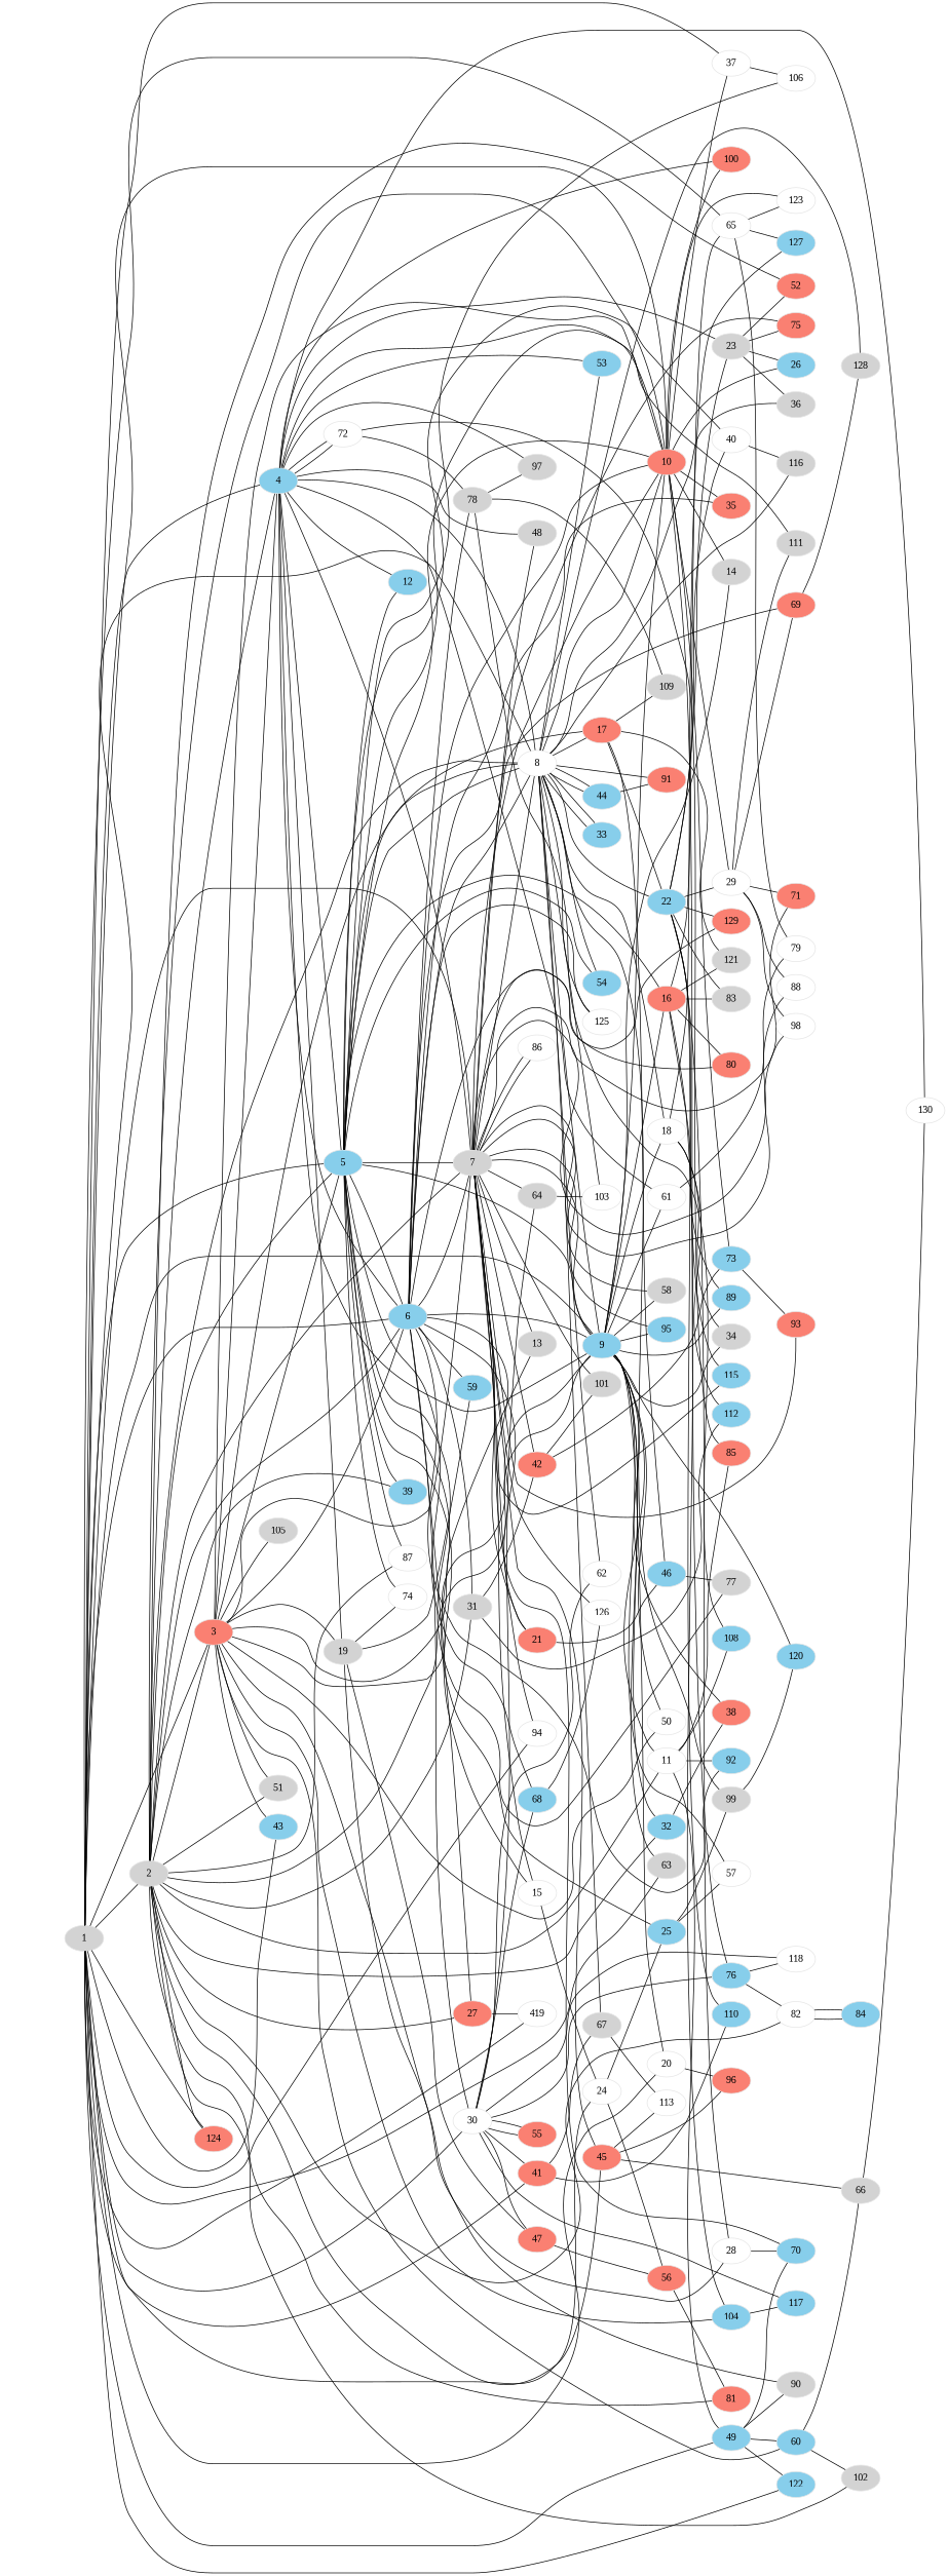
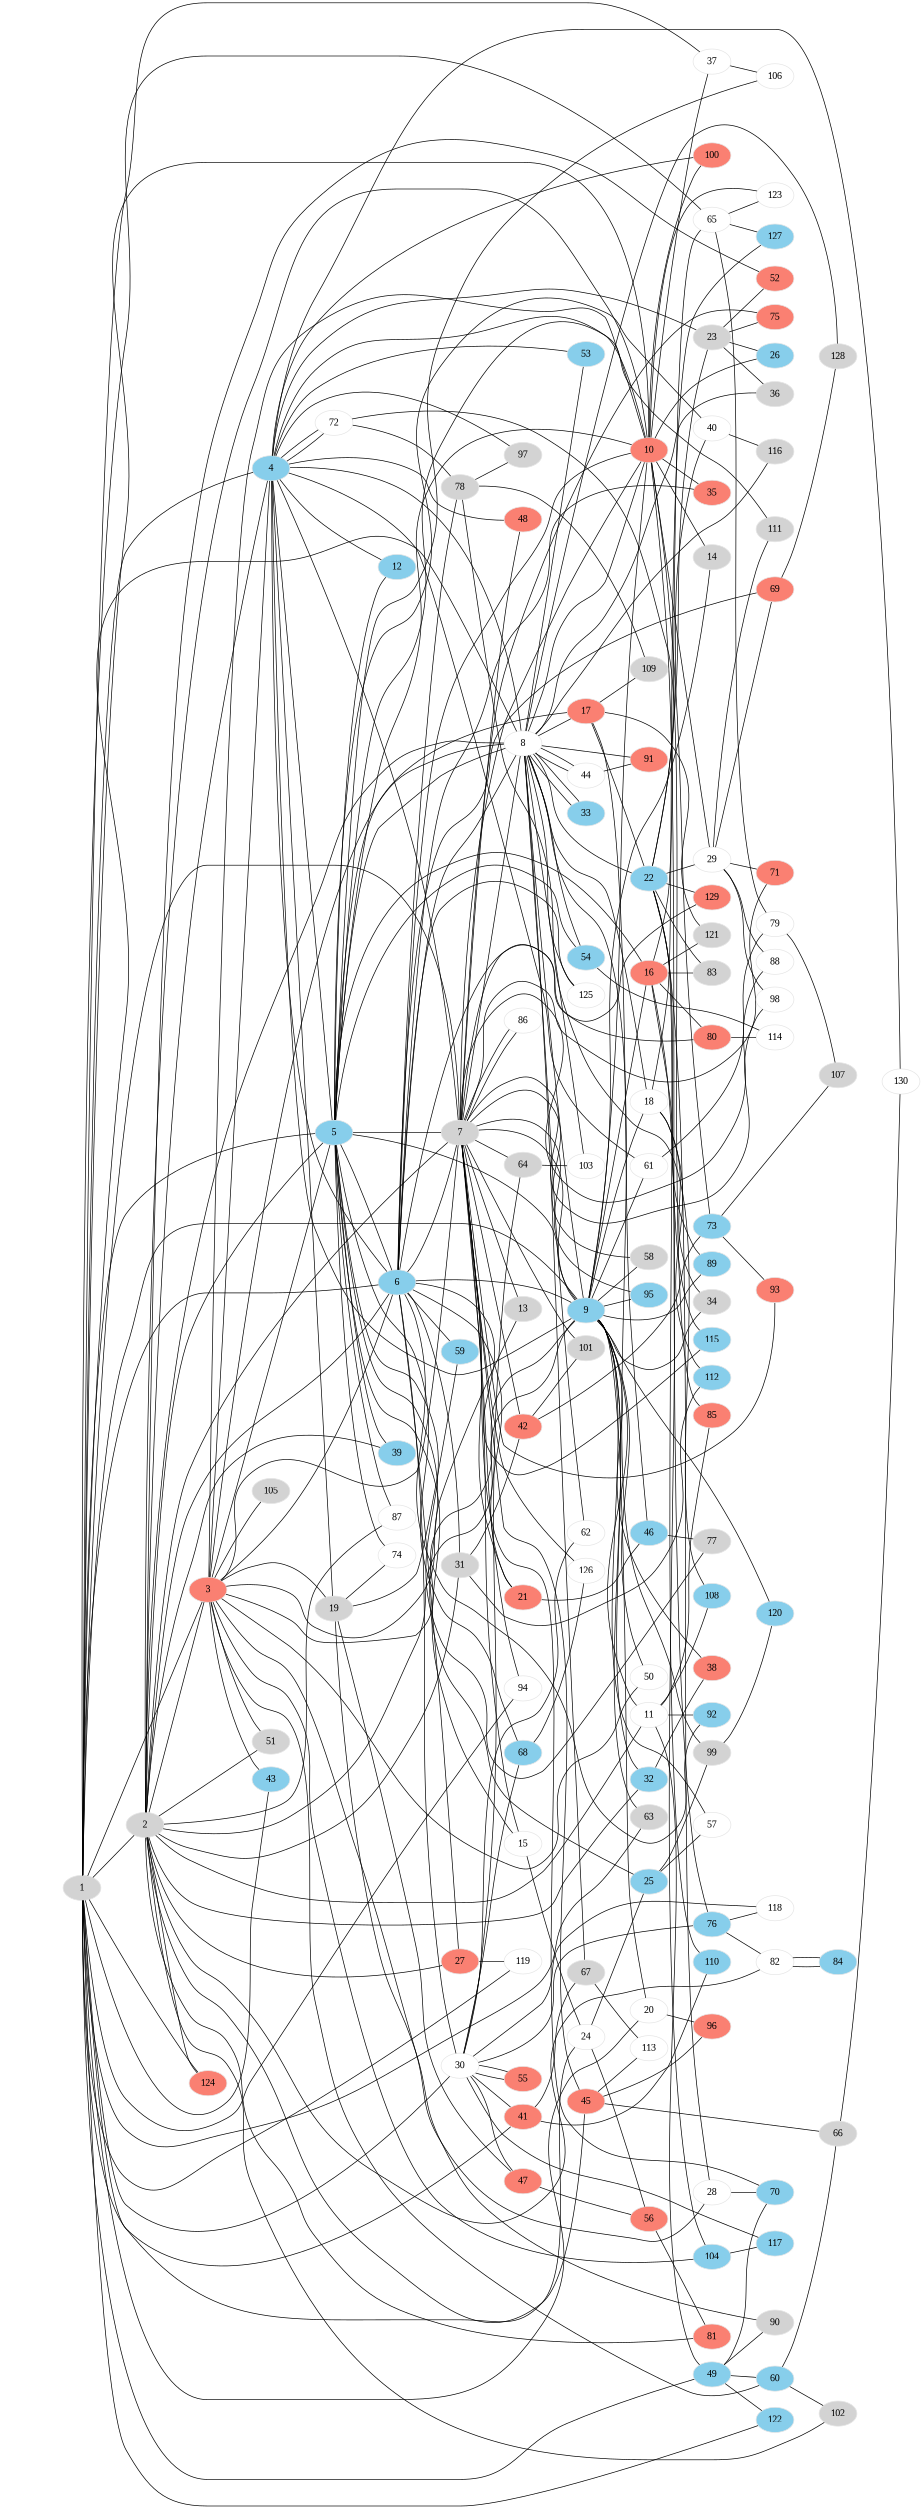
  graph {
    fontname="Liberation Serif"
    rankdir=LR
    node [color=gray90 fillcolor=skyblue fontname="Liberation Serif" style=filled]
    edge [fontname="Liberation Serif"]
    1 [fillcolor=lightgrey]
    2 [fillcolor=lightgrey]
    3 [fillcolor=salmon]
    4
    5
    6
    7 [fillcolor=lightgrey]
    8 [fillcolor=white]
    9
    10 [fillcolor=salmon]
    20 [fillcolor=white]
    24 [fillcolor=white]
    30 [fillcolor=white]
    37 [fillcolor=white]
    41 [fillcolor=salmon]
    43
    49
    63 [fillcolor=lightgrey]
    65 [fillcolor=white]
    94 [fillcolor=white]
-   119 [fillcolor=white label=419]
+   119 [fillcolor=white]
    122
    124 [fillcolor=salmon]
    11 [fillcolor=white]
    27 [fillcolor=salmon]
    31 [fillcolor=lightgrey]
    32
    39
    45 [fillcolor=salmon]
    51 [fillcolor=lightgrey]
    52 [fillcolor=salmon]
    81 [fillcolor=salmon]
    82 [fillcolor=white]
    87 [fillcolor=white]
    102 [fillcolor=lightgrey]
    13 [fillcolor=lightgrey]
    19 [fillcolor=lightgrey]
    28 [fillcolor=white]
    50 [fillcolor=white]
    60
    104
    105 [fillcolor=lightgrey]
    12
    23 [fillcolor=lightgrey]
-   48 [fillcolor=lightgrey]
+   48 [fillcolor=salmon]
    53
    61 [fillcolor=white]
    72 [fillcolor=white]
    97 [fillcolor=lightgrey]
    100 [fillcolor=salmon]
    130 [fillcolor=white]
    15 [fillcolor=white]
    16 [fillcolor=salmon]
    17 [fillcolor=salmon]
    25
    40 [fillcolor=white]
    54
    68
    74 [fillcolor=white]
    77 [fillcolor=lightgrey]
    106 [fillcolor=white]
    111 [fillcolor=lightgrey]
    21 [fillcolor=salmon]
    35 [fillcolor=salmon]
    59
    69 [fillcolor=salmon]
    78 [fillcolor=lightgrey]
    80 [fillcolor=salmon]
    92
    115
    125 [fillcolor=white]
    42 [fillcolor=salmon]
    58 [fillcolor=lightgrey]
    64 [fillcolor=lightgrey]
    70
    71 [fillcolor=salmon]
    75 [fillcolor=salmon]
    86 [fillcolor=white]
    88 [fillcolor=white]
    93 [fillcolor=salmon]
    95
    98 [fillcolor=white]
    101 [fillcolor=lightgrey]
    126 [fillcolor=white]
    129 [fillcolor=salmon]
    18 [fillcolor=white]
    22
    33
    36 [fillcolor=lightgrey]
-   44
+   44 [fillcolor=white]
    62 [fillcolor=white]
    67 [fillcolor=lightgrey]
    91 [fillcolor=salmon]
    99 [fillcolor=lightgrey]
    103 [fillcolor=white]
    116 [fillcolor=lightgrey]
    128 [fillcolor=lightgrey]
    14 [fillcolor=lightgrey]
    34 [fillcolor=lightgrey]
    38 [fillcolor=salmon]
    57 [fillcolor=white]
    89
    120
    26
    29 [fillcolor=white]
    73
    76
    123 [fillcolor=white]
    96 [fillcolor=salmon]
    56 [fillcolor=salmon]
    47 [fillcolor=salmon]
    55 [fillcolor=salmon]
    117
    118 [fillcolor=white]
    110
    90 [fillcolor=lightgrey]
    127
    79 [fillcolor=white]
    85 [fillcolor=salmon]
    108
    112
    66 [fillcolor=lightgrey]
    113 [fillcolor=white]
    84
    83 [fillcolor=lightgrey]
    121 [fillcolor=lightgrey]
    46
    109 [fillcolor=lightgrey]
+   114 [fillcolor=white]
+   107 [fillcolor=lightgrey]
    1 -- 2
    1 -- 3
    1 -- 4
    1 -- 5
    1 -- 6
    1 -- 7
    1 -- 8
    1 -- 9
    1 -- 10
    1 -- 20
    1 -- 24
    1 -- 30
    1 -- 37
    1 -- 41
    1 -- 43
    1 -- 49
    1 -- 63
    1 -- 65
    1 -- 94
    1 -- 119
    1 -- 122
    1 -- 124
    2 -- 3
    2 -- 4
    2 -- 5
    2 -- 6
    2 -- 7
    2 -- 8
    2 -- 9
    2 -- 10
    2 -- 124
    2 -- 11
    2 -- 27
    2 -- 31
    2 -- 32
    2 -- 39
    2 -- 45
    2 -- 51
    2 -- 52
    2 -- 81
    2 -- 82
    2 -- 87
    2 -- 102
    3 -- 4
    3 -- 5
    3 -- 6
    3 -- 7
    3 -- 8
    3 -- 9
    3 -- 10
    3 -- 43
    3 -- 51
    3 -- 13
    3 -- 19
    3 -- 28
    3 -- 50
    3 -- 60
    3 -- 104
    3 -- 105
    4 -- 5
    4 -- 6
    4 -- 7
    4 -- 8
    4 -- 9
    4 -- 10
    4 -- 19
    4 -- 12
    4 -- 23
    4 -- 48
    4 -- 53
    4 -- 61
    4 -- 72
    4 -- 72
    4 -- 97
    4 -- 100
    4 -- 130
    5 -- 6
    5 -- 7
    5 -- 8
    5 -- 9
    5 -- 10
    5 -- 39
    5 -- 87
    5 -- 12
    5 -- 15
    5 -- 16
    5 -- 17
    5 -- 25
    5 -- 40
    5 -- 54
    5 -- 68
    5 -- 74
    5 -- 77
    5 -- 106
    5 -- 111
    6 -- 7
    6 -- 8
    6 -- 9
    6 -- 10
    6 -- 30
    6 -- 27
    6 -- 31
    6 -- 21
    6 -- 35
    6 -- 59
    6 -- 69
    6 -- 78
    6 -- 80
    6 -- 92
    6 -- 115
    6 -- 125
    7 -- 8
    7 -- 9
    7 -- 10
    7 -- 94
    7 -- 45
    7 -- 13
    7 -- 48
    7 -- 15
    7 -- 21
    7 -- 42
    7 -- 58
    7 -- 64
    7 -- 70
    7 -- 71
    7 -- 75
    7 -- 86
    7 -- 86
    7 -- 88
    7 -- 93
    7 -- 95
    7 -- 98
    7 -- 101
    7 -- 126
    7 -- 129
    8 -- 9
    8 -- 10
    8 -- 53
    8 -- 17
    8 -- 54
    8 -- 125
    8 -- 18
    8 -- 22
    8 -- 33
    8 -- 33
    8 -- 36
    8 -- 44
    8 -- 44
    8 -- 62
    8 -- 67
    8 -- 91
    8 -- 99
    8 -- 103
    8 -- 116
    8 -- 128
    9 -- 10
    9 -- 20
    9 -- 63
    9 -- 11
    9 -- 32
    9 -- 50
    9 -- 61
    9 -- 16
    9 -- 58
    9 -- 95
    9 -- 18
    9 -- 14
    9 -- 34
    9 -- 38
    9 -- 57
    9 -- 89
    9 -- 120
    10 -- 37
    10 -- 100
    10 -- 35
    10 -- 14
    10 -- 26
    10 -- 29
    10 -- 73
    10 -- 76
    10 -- 123
    20 -- 96
    24 -- 25
    24 -- 56
    30 -- 41
    30 -- 68
    30 -- 64
    30 -- 62
    30 -- 76
    30 -- 47
    30 -- 55
    30 -- 55
    30 -- 117
    30 -- 118
    37 -- 106
    41 -- 67
    41 -- 110
    49 -- 122
    49 -- 60
    49 -- 70
    49 -- 90
    65 -- 123
    65 -- 127
    65 -- 79
    11 -- 49
    11 -- 92
    11 -- 85
    11 -- 108
    27 -- 119
    31 -- 42
    31 -- 112
    32 -- 38
    45 -- 96
    45 -- 66
    45 -- 113
    82 -- 84
    82 -- 84
    19 -- 74
    19 -- 59
    19 -- 47
    19 -- 90
    28 -- 70
    60 -- 102
    60 -- 66
    104 -- 117
    23 -- 52
    23 -- 75
    23 -- 36
    23 -- 26
    61 -- 79
    72 -- 78
    72 -- 85
    15 -- 24
    16 -- 65
    16 -- 104
    16 -- 80
    16 -- 89
    16 -- 83
    16 -- 121
    17 -- 22
    17 -- 121
    17 -- 46
    17 -- 109
    25 -- 99
    25 -- 57
    40 -- 116
+   54 -- 114
    68 -- 126
    21 -- 46
    69 -- 128
    78 -- 97
    78 -- 108
    78 -- 109
+   80 -- 114
    42 -- 101
    42 -- 73
    64 -- 103
    18 -- 34
    18 -- 127
    18 -- 112
    22 -- 28
    22 -- 23
    22 -- 40
    22 -- 115
    22 -- 129
    22 -- 29
    22 -- 110
    22 -- 83
    44 -- 91
    67 -- 113
    99 -- 120
    29 -- 111
    29 -- 69
    29 -- 71
    29 -- 88
    29 -- 98
    73 -- 93
+   73 -- 107
    76 -- 82
    76 -- 118
    56 -- 81
    47 -- 56
+   79 -- 107
    66 -- 130
    46 -- 77
  }
